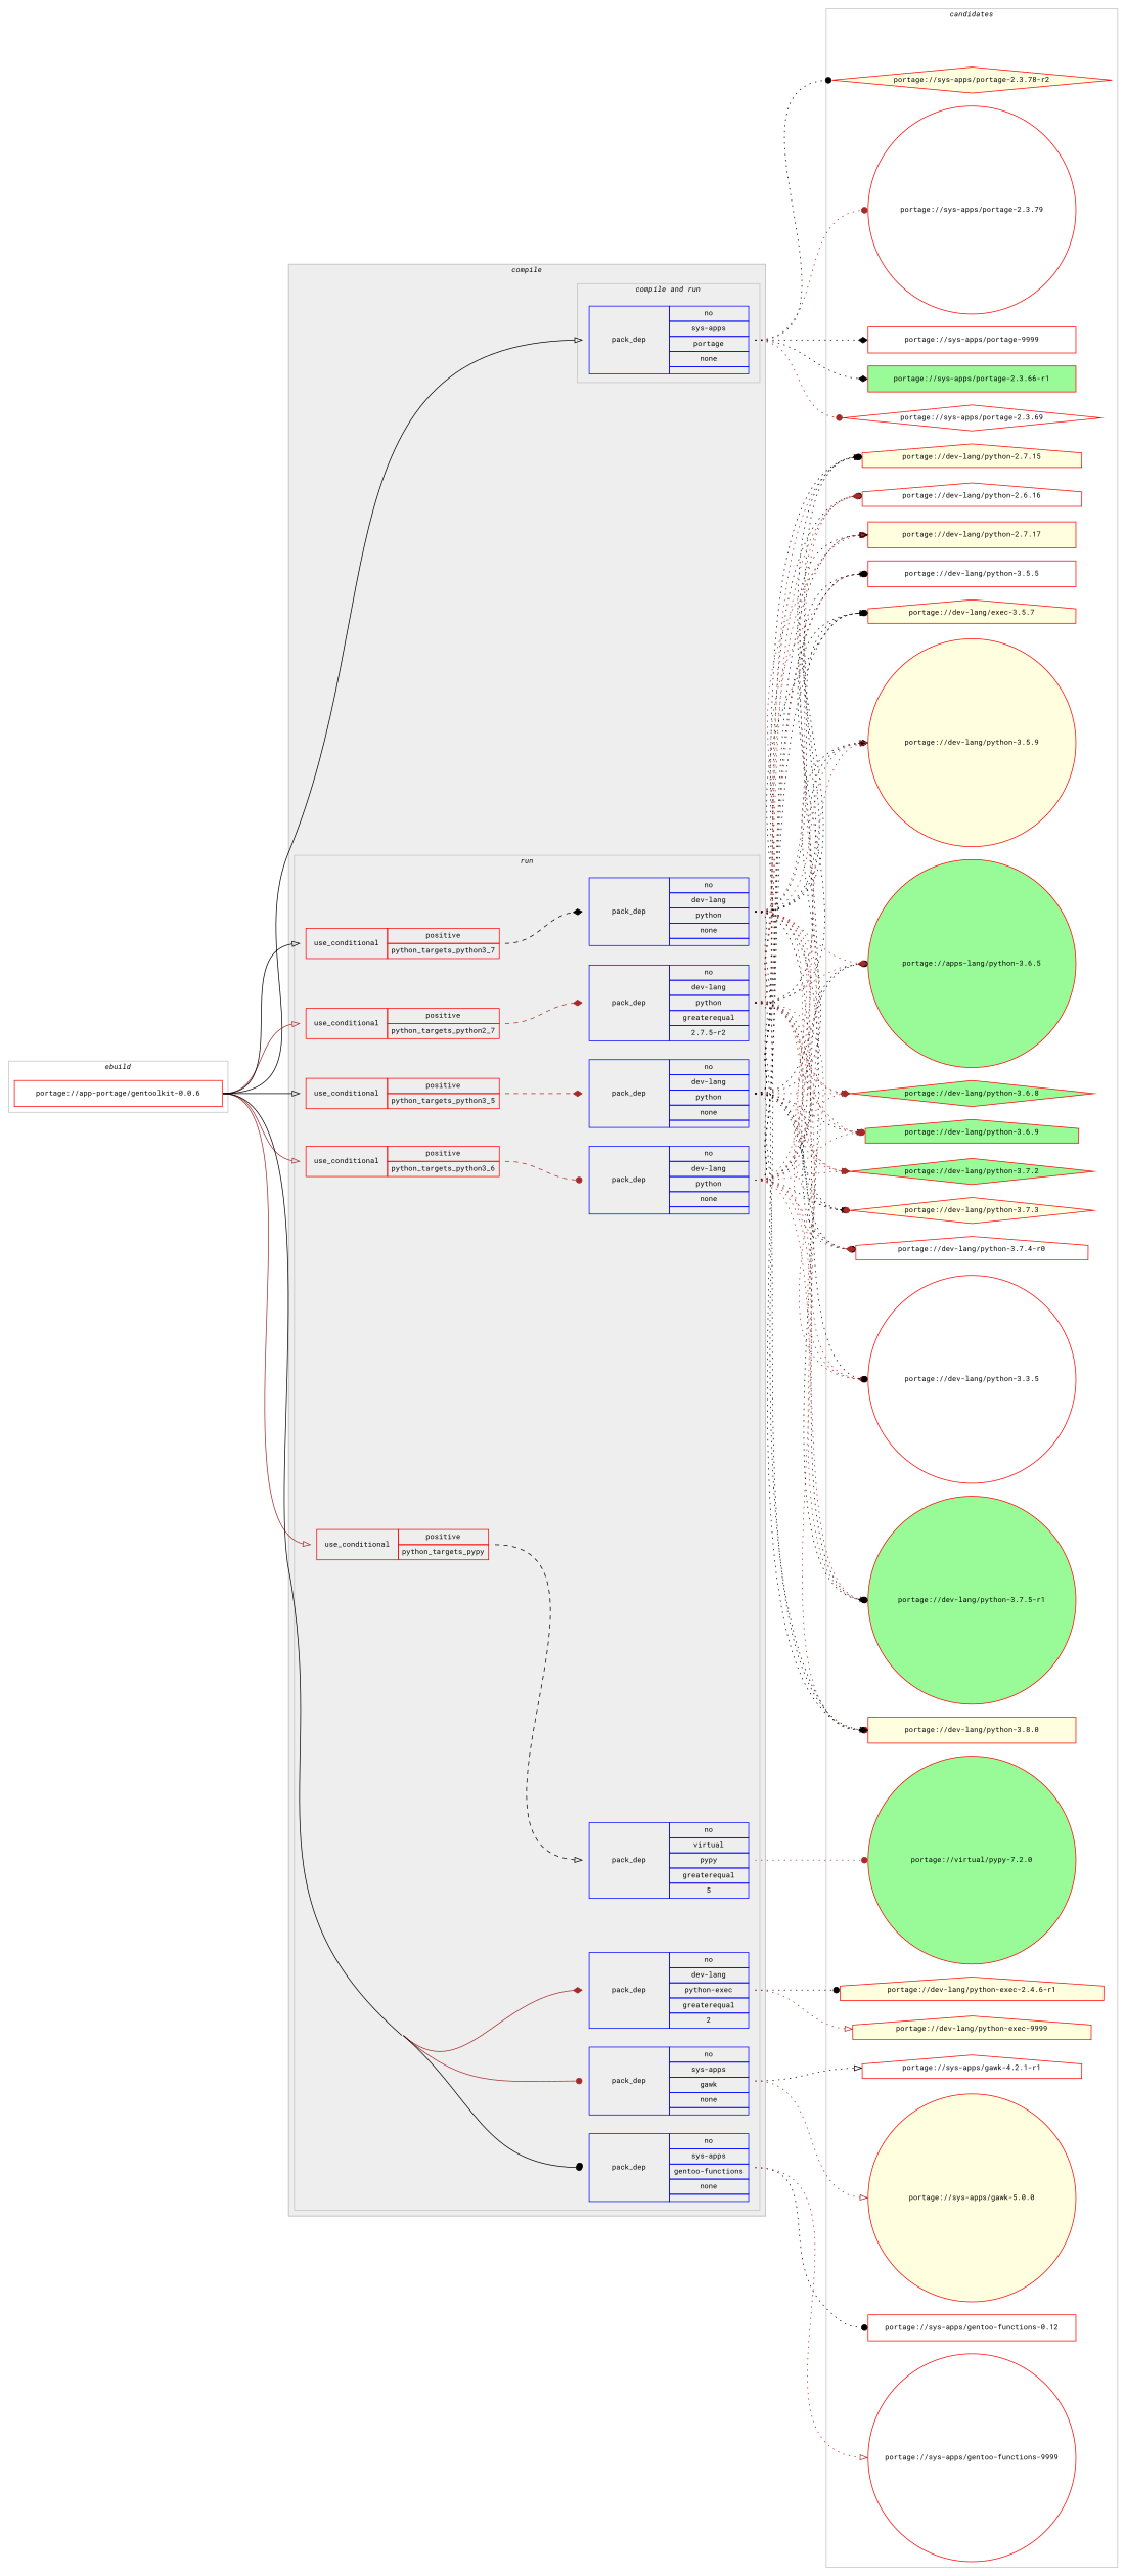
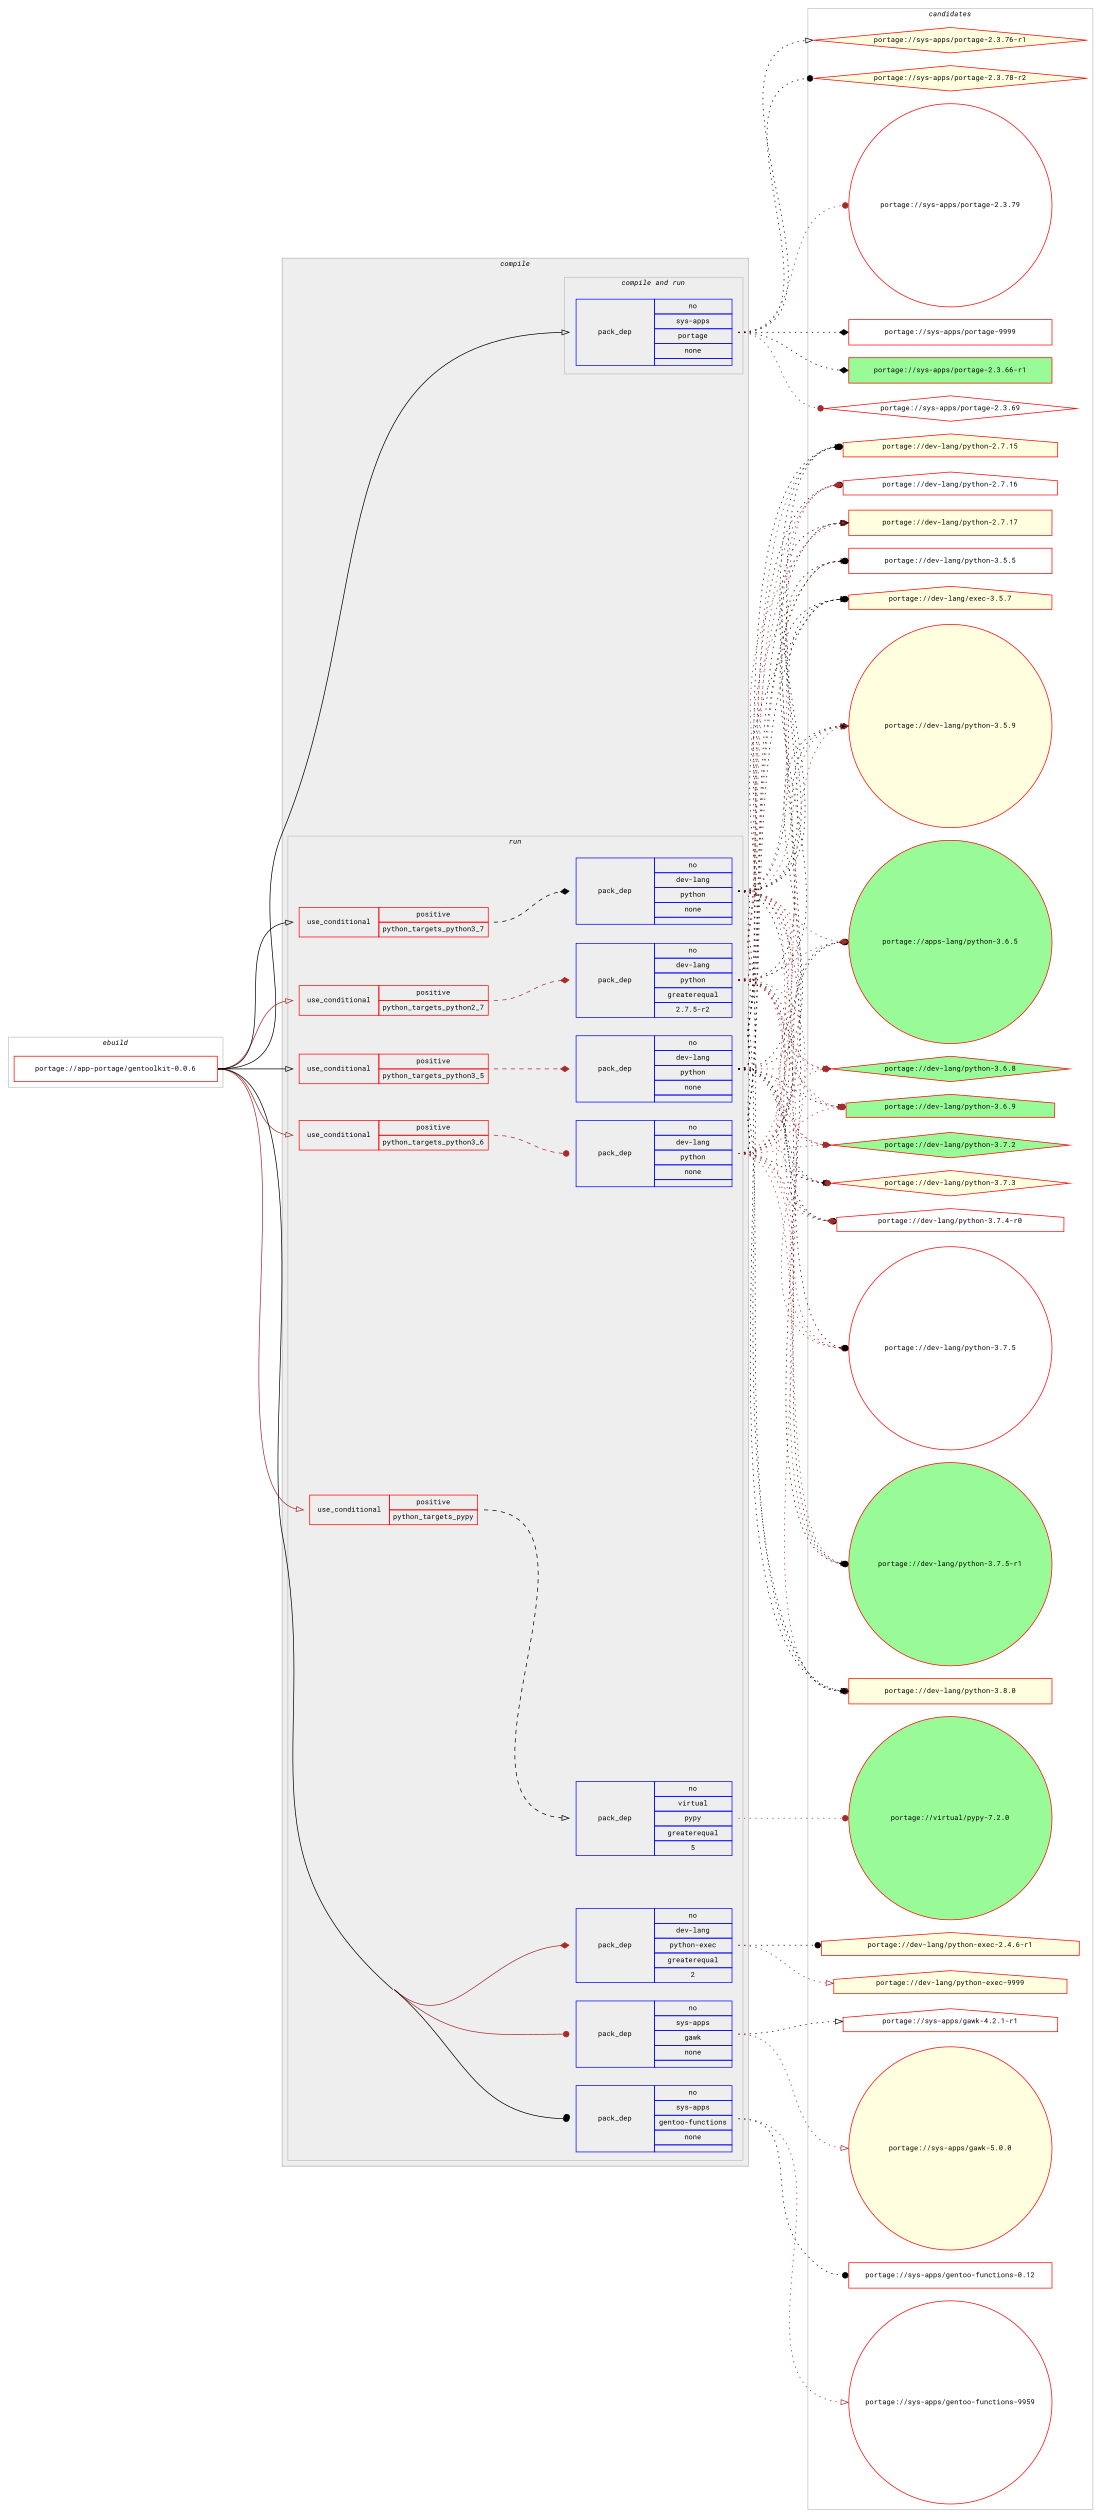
  digraph {
    compound=true
    concentrate=true
    fontname="Roboto Mono"
    fontsize=10
    newrank=true
    rankdir=LR
    ranksep=1.5
    node [color=red fontname="Roboto Mono" fontsize=10 shape=none style=filled]
    edge [arrowhead=onormal color=brown fontname="Roboto Mono" headport=w style=dotted tailport=e weight=100]
    n1 [fillcolor=white label="portage://app-portage/gentoolkit-0.0.6" shape=box width=4]
    n2 [color=blue label=<<TABLE BORDER="0" CELLBORDER="1" CELLSPACING="0" CELLPADDING="4" WIDTH="220"><TR><TD ROWSPAN="6" CELLPADDING="30">pack_dep</TD></TR><TR><TD WIDTH="110">no</TD></TR><TR><TD>sys-apps</TD></TR><TR><TD>portage</TD></TR><TR><TD>none</TD></TR><TR><TD></TD></TR></TABLE>> style=""]
    n3 [color=blue label=<<TABLE BORDER="0" CELLBORDER="1" CELLSPACING="0" CELLPADDING="4" WIDTH="220"><TR><TD ROWSPAN="6" CELLPADDING="30">pack_dep</TD></TR><TR><TD WIDTH="110">no</TD></TR><TR><TD>virtual</TD></TR><TR><TD>pypy</TD></TR><TR><TD>greaterequal</TD></TR><TR><TD>5</TD></TR></TABLE>> style=""]
    n4 [label=<<TABLE BORDER="0" CELLBORDER="1" CELLSPACING="0" CELLPADDING="4"><TR><TD ROWSPAN="3" CELLPADDING="10">use_conditional</TD></TR><TR><TD>positive</TD></TR><TR><TD>python_targets_pypy</TD></TR></TABLE>> style=""]
    n5 [color=blue label=<<TABLE BORDER="0" CELLBORDER="1" CELLSPACING="0" CELLPADDING="4" WIDTH="220"><TR><TD ROWSPAN="6" CELLPADDING="30">pack_dep</TD></TR><TR><TD WIDTH="110">no</TD></TR><TR><TD>dev-lang</TD></TR><TR><TD>python</TD></TR><TR><TD>greaterequal</TD></TR><TR><TD>2.7.5-r2</TD></TR></TABLE>> style=""]
    n6 [label=<<TABLE BORDER="0" CELLBORDER="1" CELLSPACING="0" CELLPADDING="4"><TR><TD ROWSPAN="3" CELLPADDING="10">use_conditional</TD></TR><TR><TD>positive</TD></TR><TR><TD>python_targets_python2_7</TD></TR></TABLE>> style=""]
    n7 [color=blue label=<<TABLE BORDER="0" CELLBORDER="1" CELLSPACING="0" CELLPADDING="4" WIDTH="220"><TR><TD ROWSPAN="6" CELLPADDING="30">pack_dep</TD></TR><TR><TD WIDTH="110">no</TD></TR><TR><TD>dev-lang</TD></TR><TR><TD>python</TD></TR><TR><TD>none</TD></TR><TR><TD></TD></TR></TABLE>> style=""]
    n8 [label=<<TABLE BORDER="0" CELLBORDER="1" CELLSPACING="0" CELLPADDING="4"><TR><TD ROWSPAN="3" CELLPADDING="10">use_conditional</TD></TR><TR><TD>positive</TD></TR><TR><TD>python_targets_python3_5</TD></TR></TABLE>> style=""]
    n9 [color=blue label=<<TABLE BORDER="0" CELLBORDER="1" CELLSPACING="0" CELLPADDING="4" WIDTH="220"><TR><TD ROWSPAN="6" CELLPADDING="30">pack_dep</TD></TR><TR><TD WIDTH="110">no</TD></TR><TR><TD>dev-lang</TD></TR><TR><TD>python</TD></TR><TR><TD>none</TD></TR><TR><TD></TD></TR></TABLE>> style=""]
    n10 [label=<<TABLE BORDER="0" CELLBORDER="1" CELLSPACING="0" CELLPADDING="4"><TR><TD ROWSPAN="3" CELLPADDING="10">use_conditional</TD></TR><TR><TD>positive</TD></TR><TR><TD>python_targets_python3_6</TD></TR></TABLE>> style=""]
    n11 [color=blue label=<<TABLE BORDER="0" CELLBORDER="1" CELLSPACING="0" CELLPADDING="4" WIDTH="220"><TR><TD ROWSPAN="6" CELLPADDING="30">pack_dep</TD></TR><TR><TD WIDTH="110">no</TD></TR><TR><TD>dev-lang</TD></TR><TR><TD>python</TD></TR><TR><TD>none</TD></TR><TR><TD></TD></TR></TABLE>> style=""]
    n12 [label=<<TABLE BORDER="0" CELLBORDER="1" CELLSPACING="0" CELLPADDING="4"><TR><TD ROWSPAN="3" CELLPADDING="10">use_conditional</TD></TR><TR><TD>positive</TD></TR><TR><TD>python_targets_python3_7</TD></TR></TABLE>> style=""]
    n13 [color=blue label=<<TABLE BORDER="0" CELLBORDER="1" CELLSPACING="0" CELLPADDING="4" WIDTH="220"><TR><TD ROWSPAN="6" CELLPADDING="30">pack_dep</TD></TR><TR><TD WIDTH="110">no</TD></TR><TR><TD>dev-lang</TD></TR><TR><TD>python-exec</TD></TR><TR><TD>greaterequal</TD></TR><TR><TD>2</TD></TR></TABLE>> style=""]
    n14 [color=blue label=<<TABLE BORDER="0" CELLBORDER="1" CELLSPACING="0" CELLPADDING="4" WIDTH="220"><TR><TD ROWSPAN="6" CELLPADDING="30">pack_dep</TD></TR><TR><TD WIDTH="110">no</TD></TR><TR><TD>sys-apps</TD></TR><TR><TD>gawk</TD></TR><TR><TD>none</TD></TR><TR><TD></TD></TR></TABLE>> style=""]
    n15 [color=blue label=<<TABLE BORDER="0" CELLBORDER="1" CELLSPACING="0" CELLPADDING="4" WIDTH="220"><TR><TD ROWSPAN="6" CELLPADDING="30">pack_dep</TD></TR><TR><TD WIDTH="110">no</TD></TR><TR><TD>sys-apps</TD></TR><TR><TD>gentoo-functions</TD></TR><TR><TD>none</TD></TR><TR><TD></TD></TR></TABLE>> style=""]
    n16 [fillcolor=palegreen label="portage://sys-apps/portage-2.3.66-r1" shape=box width=4]
    n17 [fillcolor=white label="portage://sys-apps/portage-2.3.69" shape=diamond width=4]
+   n18 [fillcolor=lightyellow label="portage://sys-apps/portage-2.3.76-r1" shape=diamond width=4]
    n19 [fillcolor=lightyellow label="portage://sys-apps/portage-2.3.78-r2" shape=diamond width=4]
    n20 [fillcolor=white label="portage://sys-apps/portage-2.3.79" shape=circle width=4]
    n21 [fillcolor=white label="portage://sys-apps/portage-9999" shape=box width=4]
    n22 [fillcolor=palegreen label="portage://virtual/pypy-7.2.0" shape=circle width=4]
    n23 [fillcolor=lightyellow label="portage://dev-lang/python-2.7.15" shape=house width=4]
-   n24 [fillcolor=white label="portage://dev-lang/python-2.6.16" shape=house width=4]
+   n24 [fillcolor=white label="portage://dev-lang/python-2.7.16" shape=house width=4]
    n25 [fillcolor=lightyellow label="portage://dev-lang/python-2.7.17" shape=box width=4]
    n26 [fillcolor=white label="portage://dev-lang/python-3.5.5" shape=box width=4]
    n27 [fillcolor=lightyellow label="portage://dev-lang/exec-3.5.7" shape=house width=4]
    n28 [fillcolor=lightyellow label="portage://dev-lang/python-3.5.9" shape=circle width=4]
    n29 [fillcolor=palegreen label="portage://apps-lang/python-3.6.5" shape=circle width=4]
    n30 [fillcolor=palegreen label="portage://dev-lang/python-3.6.8" shape=diamond width=4]
    n31 [fillcolor=palegreen label="portage://dev-lang/python-3.6.9" shape=house width=4]
    n32 [fillcolor=palegreen label="portage://dev-lang/python-3.7.2" shape=diamond width=4]
    n33 [fillcolor=lightyellow label="portage://dev-lang/python-3.7.3" shape=diamond width=4]
    n34 [fillcolor=white label="portage://dev-lang/python-3.7.4-r0" shape=house width=4]
-   n35 [fillcolor=white label="portage://dev-lang/python-3.3.5" shape=circle width=4]
+   n35 [fillcolor=white label="portage://dev-lang/python-3.7.5" shape=circle width=4]
    n36 [fillcolor=palegreen label="portage://dev-lang/python-3.7.5-r1" shape=circle width=4]
    n37 [fillcolor=lightyellow label="portage://dev-lang/python-3.8.0" shape=box width=4]
    n38 [fillcolor=lightyellow label="portage://dev-lang/python-exec-2.4.6-r1" shape=house width=4]
    n39 [fillcolor=lightyellow label="portage://dev-lang/python-exec-9999" shape=house width=4]
    n40 [fillcolor=white label="portage://sys-apps/gawk-4.2.1-r1" shape=house width=4]
    n41 [fillcolor=lightyellow label="portage://sys-apps/gawk-5.0.0" shape=circle width=4]
    n42 [fillcolor=white label="portage://sys-apps/gentoo-functions-0.12" shape=box width=4]
-   n43 [fillcolor=white label="portage://sys-apps/gentoo-functions-9999" shape=circle width=4]
+   n43 [fillcolor=white label="portage://sys-apps/gentoo-functions-9959" shape=circle width=4]
    subgraph cluster_1 {
      color=gray
      label=<<i>dependencies</i>>
      subgraph cluster_2 {
        color=gray
        fillcolor="#eeeeee"
        label=<<i>compile</i>>
        style=filled
      }
      subgraph cluster_3 {
        color=gray
        fillcolor="#eeeeee"
        label=<<i>compile and run</i>>
        style=filled
        subgraph sub_4 {
          color=gray
          fillcolor="#eeeeee"
          label=<<i>compile and run</i>>
          style=filled
          n2
        }
      }
      subgraph cluster_5 {
        color=gray
        fillcolor="#eeeeee"
        label=<<i>run</i>>
        style=filled
        subgraph sub_6 {
          color=gray
          fillcolor="#eeeeee"
          label=<<i>run</i>>
          style=filled
          n4
          subgraph sub_7 {
            color=gray
            fillcolor="#eeeeee"
            label=<<i>run</i>>
            style=filled
            n3
          }
        }
        subgraph sub_8 {
          color=gray
          fillcolor="#eeeeee"
          label=<<i>run</i>>
          style=filled
          n6
          subgraph sub_9 {
            color=gray
            fillcolor="#eeeeee"
            label=<<i>run</i>>
            style=filled
            n5
          }
        }
        subgraph sub_10 {
          color=gray
          fillcolor="#eeeeee"
          label=<<i>run</i>>
          style=filled
          n8
          subgraph sub_11 {
            color=gray
            fillcolor="#eeeeee"
            label=<<i>run</i>>
            style=filled
            n7
          }
        }
        subgraph sub_12 {
          color=gray
          fillcolor="#eeeeee"
          label=<<i>run</i>>
          style=filled
          n10
          subgraph sub_13 {
            color=gray
            fillcolor="#eeeeee"
            label=<<i>run</i>>
            style=filled
            n9
          }
        }
        subgraph sub_14 {
          color=gray
          fillcolor="#eeeeee"
          label=<<i>run</i>>
          style=filled
          n12
          subgraph sub_15 {
            color=gray
            fillcolor="#eeeeee"
            label=<<i>run</i>>
            style=filled
            n11
          }
        }
        subgraph sub_16 {
          color=gray
          fillcolor="#eeeeee"
          label=<<i>run</i>>
          style=filled
          n13
        }
        subgraph sub_17 {
          color=gray
          fillcolor="#eeeeee"
          label=<<i>run</i>>
          style=filled
          n14
        }
        subgraph sub_18 {
          color=gray
          fillcolor="#eeeeee"
          label=<<i>run</i>>
          style=filled
          n15
        }
      }
    }
    subgraph cluster_19 {
      color=gray
      label=<<i>ebuild</i>>
      rank=same
      n1
    }
    subgraph cluster_20 {
      color=gray
      label=<<i>candidates</i>>
      rank=same
      subgraph sub_21 {
        color=black
        label=<<i>candidates</i>>
        nodesep=1
        rank=same
        n16
        n17
+       n18
        n19
        n20
        n21
      }
      subgraph sub_22 {
        color=black
        label=<<i>candidates</i>>
        nodesep=1
        rank=same
        n22
      }
      subgraph sub_23 {
        color=black
        label=<<i>candidates</i>>
        nodesep=1
        rank=same
        n23
        n24
        n25
        n26
        n27
        n28
        n29
        n30
        n31
        n32
        n33
        n34
        n35
        n36
        n37
      }
      subgraph sub_24 {
        color=black
        label=<<i>candidates</i>>
        nodesep=1
        rank=same
        n23
        n24
        n25
        n26
        n27
        n28
        n29
        n30
        n31
        n32
        n33
        n34
        n35
        n36
        n37
      }
      subgraph sub_25 {
        color=black
        label=<<i>candidates</i>>
        nodesep=1
        rank=same
        n23
        n24
        n25
        n26
        n27
        n28
        n29
        n30
        n31
        n32
        n33
        n34
        n35
        n36
        n37
      }
      subgraph sub_26 {
        color=black
        label=<<i>candidates</i>>
        nodesep=1
        rank=same
        n23
        n24
        n25
        n26
        n27
        n28
        n29
        n30
        n31
        n32
        n33
        n34
        n35
        n36
        n37
      }
      subgraph sub_27 {
        color=black
        label=<<i>candidates</i>>
        nodesep=1
        rank=same
        n38
        n39
      }
      subgraph sub_28 {
        color=black
        label=<<i>candidates</i>>
        nodesep=1
        rank=same
        n40
        n41
      }
      subgraph sub_29 {
        color=black
        label=<<i>candidates</i>>
        nodesep=1
        rank=same
        n42
        n43
      }
    }
    n1 -> n2 [color=black style=solid weight=20]
    n1 -> n4 [style=solid weight=20]
    n1 -> n6 [style=solid weight=20]
    n1 -> n8 [color=black style=solid weight=20]
    n1 -> n10 [style=solid weight=20]
    n1 -> n12 [color=black style=solid weight=20]
    n1 -> n13 [arrowhead=diamond style=solid weight=20]
    n1 -> n14 [arrowhead=dot style=solid weight=20]
    n1 -> n15 [arrowhead=dot color=black style=solid weight=20]
    n2 -> n16 [arrowhead=diamond color=black]
    n2 -> n17 [arrowhead=dot]
+   n2 -> n18 [color=black]
    n2 -> n19 [arrowhead=dot color=black]
    n2 -> n20 [arrowhead=dot]
    n2 -> n21 [arrowhead=diamond color=black]
    n3 -> n22 [arrowhead=dot]
    n4 -> n3 [color=black style=dashed weight=20]
    n5 -> n23
    n5 -> n24 [arrowhead=diamond]
    n5 -> n25 [arrowhead=diamond]
    n5 -> n26
    n5 -> n27 [arrowhead=diamond color=black]
    n5 -> n28 [color=black]
    n5 -> n29 [arrowhead=dot]
    n5 -> n30 [arrowhead=diamond]
    n5 -> n31 [arrowhead=dot]
    n5 -> n32
    n5 -> n33 [color=black]
    n5 -> n34 [arrowhead=dot color=black]
    n5 -> n35 [arrowhead=diamond]
    n5 -> n36 [arrowhead=dot]
    n5 -> n37 [arrowhead=dot color=black]
    n6 -> n5 [arrowhead=diamond style=dashed weight=20]
    n7 -> n23 [color=black]
    n7 -> n24 [arrowhead=dot color=black]
    n7 -> n25 [color=black]
    n7 -> n26 [arrowhead=dot]
    n7 -> n27 [color=black]
    n7 -> n28 [arrowhead=diamond color=black]
    n7 -> n29 [arrowhead=diamond color=black]
    n7 -> n30
    n7 -> n31 [color=black]
    n7 -> n32
    n7 -> n33 [arrowhead=diamond color=black]
    n7 -> n34 [arrowhead=dot color=black]
    n7 -> n35 [arrowhead=diamond]
    n7 -> n36 [arrowhead=dot color=black]
    n7 -> n37 [color=black]
    n8 -> n7 [arrowhead=diamond style=dashed weight=20]
    n9 -> n23 [arrowhead=dot color=black]
    n9 -> n24 [arrowhead=diamond]
    n9 -> n25
    n9 -> n26 [arrowhead=dot color=black]
    n9 -> n27 [color=black]
    n9 -> n28
    n9 -> n29 [arrowhead=dot color=black]
    n9 -> n30 [arrowhead=diamond]
    n9 -> n31 [arrowhead=diamond]
    n9 -> n32
    n9 -> n33 [arrowhead=diamond color=black]
    n9 -> n34 [arrowhead=diamond]
    n9 -> n35 [arrowhead=dot]
    n9 -> n36
    n9 -> n37 [arrowhead=dot]
    n10 -> n9 [arrowhead=dot style=dashed weight=20]
    n11 -> n23 [arrowhead=diamond color=black]
    n11 -> n24 [arrowhead=diamond]
    n11 -> n25 [color=black]
    n11 -> n26 [arrowhead=diamond color=black]
    n11 -> n27 [arrowhead=dot color=black]
    n11 -> n28
    n11 -> n29 [arrowhead=diamond]
    n11 -> n30
    n11 -> n31 [arrowhead=dot]
    n11 -> n32 [arrowhead=diamond]
    n11 -> n33 [arrowhead=dot]
    n11 -> n34 [arrowhead=diamond]
    n11 -> n35 [arrowhead=dot color=black]
    n11 -> n36 [arrowhead=diamond color=black]
    n11 -> n37 [arrowhead=diamond color=black]
    n12 -> n11 [arrowhead=diamond color=black style=dashed weight=20]
    n13 -> n38 [arrowhead=dot color=black]
    n13 -> n39
    n14 -> n40 [color=black]
    n14 -> n41
    n15 -> n42 [arrowhead=dot color=black]
    n15 -> n43
  }
